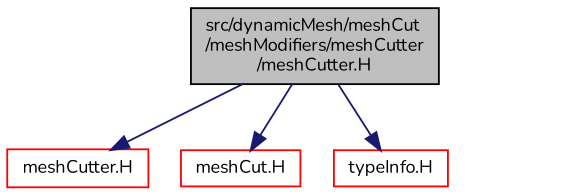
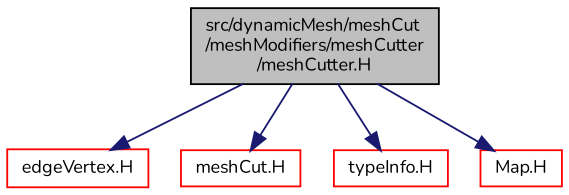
  digraph {
    fontname=Nunito
    node [color=red fontname=Nunito fontsize=10 shape=record]
    edge [color=midnightblue fontname=Nunito fontsize=10 labelfontname=FreeSans labelfontsize=10 style=solid]
    n1 [color=black fillcolor=grey75 fontcolor=black height=0.2 label="src/dynamicMesh/meshCut\l/meshModifiers/meshCutter\l/meshCutter.H" style=filled width=0.4]
-   n2 [height=0.2 label="meshCutter.H" width=0.4]
+   n2 [height=0.2 label="edgeVertex.H" width=0.4]
    n3 [height=0.2 label="meshCut.H" width=0.4]
    n4 [height=0.2 label="typeInfo.H" width=0.4]
+   n5 [height=0.2 label="Map.H" width=0.4]
    n1 -> n2
    n1 -> n3
    n1 -> n4
+   n1 -> n5
  }
